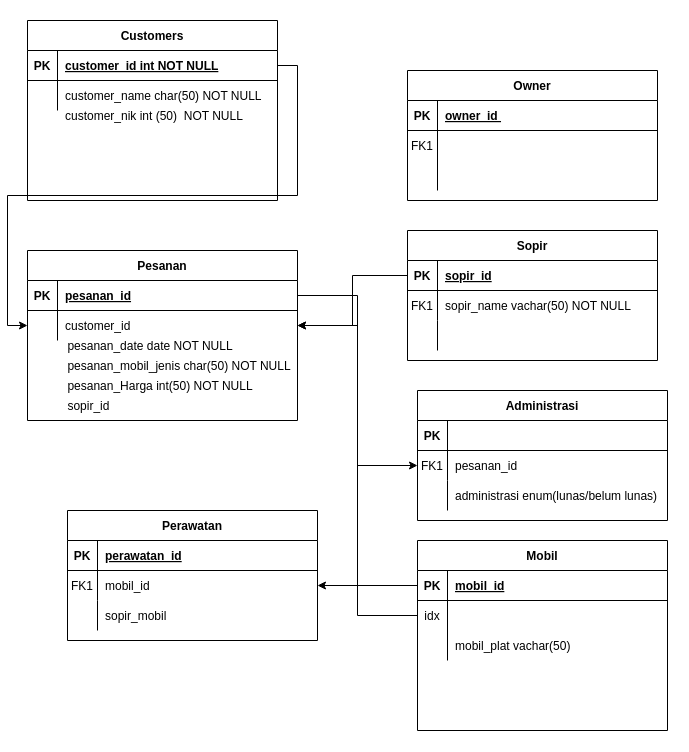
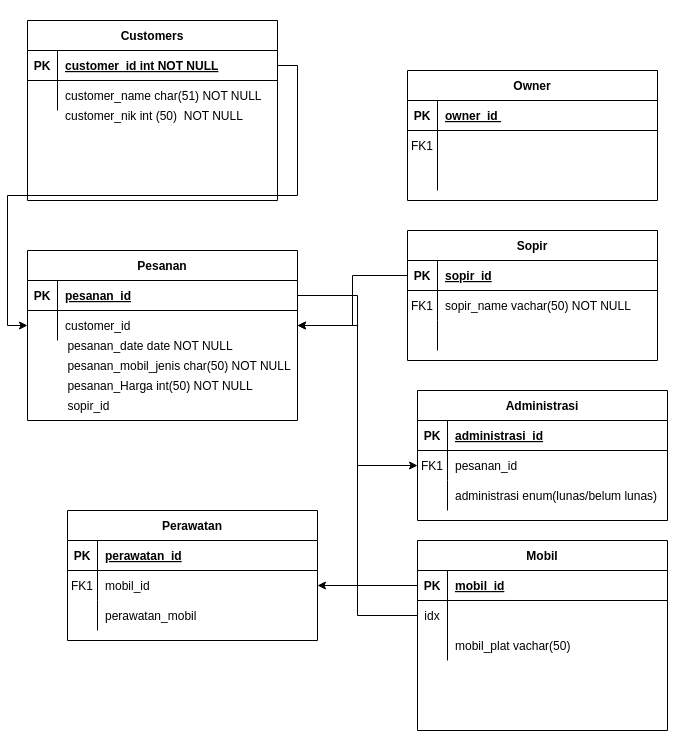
  <mxCell id="0" />
  <mxCell id="1" parent="0" />
  <mxCell id="2" value="Owner" style="shape=table;startSize=30;container=1;collapsible=1;childLayout=tableLayout;fixedRows=1;rowLines=0;fontStyle=1;align=center;resizeLast=1;" parent="1" vertex="1"><mxGeometry x="400" y="70" width="250" height="130" as="geometry" /></mxCell>
  <mxCell id="3" value="" style="shape=partialRectangle;collapsible=0;dropTarget=0;pointerEvents=0;fillColor=none;points=[[0,0.5],[1,0.5]];portConstraint=eastwest;top=0;left=0;right=0;bottom=1;" parent="2" vertex="1"><mxGeometry y="30" width="250" height="30" as="geometry" /></mxCell>
  <mxCell id="4" value="PK" style="shape=partialRectangle;overflow=hidden;connectable=0;fillColor=none;top=0;left=0;bottom=0;right=0;fontStyle=1;" parent="3" vertex="1"><mxGeometry width="30" height="30" as="geometry" /></mxCell>
  <mxCell id="5" value="owner_id  " style="shape=partialRectangle;overflow=hidden;connectable=0;fillColor=none;top=0;left=0;bottom=0;right=0;align=left;spacingLeft=6;fontStyle=5;" parent="3" vertex="1"><mxGeometry x="30" width="220" height="30" as="geometry" /></mxCell>
  <mxCell id="6" value="" style="shape=partialRectangle;collapsible=0;dropTarget=0;pointerEvents=0;fillColor=none;points=[[0,0.5],[1,0.5]];portConstraint=eastwest;top=0;left=0;right=0;bottom=0;" parent="2" vertex="1"><mxGeometry y="60" width="250" height="30" as="geometry" /></mxCell>
  <mxCell id="7" value="FK1" style="shape=partialRectangle;overflow=hidden;connectable=0;fillColor=none;top=0;left=0;bottom=0;right=0;" parent="6" vertex="1"><mxGeometry width="30" height="30" as="geometry" /></mxCell>
  <mxCell id="8" value="" style="shape=partialRectangle;collapsible=0;dropTarget=0;pointerEvents=0;fillColor=none;points=[[0,0.5],[1,0.5]];portConstraint=eastwest;top=0;left=0;right=0;bottom=0;" parent="2" vertex="1"><mxGeometry y="90" width="250" height="30" as="geometry" /></mxCell>
  <mxCell id="9" value="" style="shape=partialRectangle;overflow=hidden;connectable=0;fillColor=none;top=0;left=0;bottom=0;right=0;" parent="8" vertex="1"><mxGeometry width="30" height="30" as="geometry" /></mxCell>
  <mxCell id="10" value="" style="shape=partialRectangle;overflow=hidden;connectable=0;fillColor=none;top=0;left=0;bottom=0;right=0;align=left;spacingLeft=6;" parent="8" vertex="1"><mxGeometry x="30" width="220" height="30" as="geometry" /></mxCell>
  <mxCell id="11" value="Sopir" style="shape=table;startSize=30;container=1;collapsible=1;childLayout=tableLayout;fixedRows=1;rowLines=0;fontStyle=1;align=center;resizeLast=1;" parent="1" vertex="1"><mxGeometry x="400" y="230" width="250" height="130" as="geometry" /></mxCell>
  <mxCell id="12" value="" style="shape=partialRectangle;collapsible=0;dropTarget=0;pointerEvents=0;fillColor=none;points=[[0,0.5],[1,0.5]];portConstraint=eastwest;top=0;left=0;right=0;bottom=1;" parent="11" vertex="1"><mxGeometry y="30" width="250" height="30" as="geometry" /></mxCell>
  <mxCell id="13" value="PK" style="shape=partialRectangle;overflow=hidden;connectable=0;fillColor=none;top=0;left=0;bottom=0;right=0;fontStyle=1;" parent="12" vertex="1"><mxGeometry width="30" height="30" as="geometry" /></mxCell>
  <mxCell id="14" value="sopir_id" style="shape=partialRectangle;overflow=hidden;connectable=0;fillColor=none;top=0;left=0;bottom=0;right=0;align=left;spacingLeft=6;fontStyle=5;" parent="12" vertex="1"><mxGeometry x="30" width="220" height="30" as="geometry" /></mxCell>
  <mxCell id="15" value="" style="shape=partialRectangle;collapsible=0;dropTarget=0;pointerEvents=0;fillColor=none;points=[[0,0.5],[1,0.5]];portConstraint=eastwest;top=0;left=0;right=0;bottom=0;" parent="11" vertex="1"><mxGeometry y="60" width="250" height="30" as="geometry" /></mxCell>
  <mxCell id="16" value="FK1" style="shape=partialRectangle;overflow=hidden;connectable=0;fillColor=none;top=0;left=0;bottom=0;right=0;" parent="15" vertex="1"><mxGeometry width="30" height="30" as="geometry" /></mxCell>
  <mxCell id="17" value="sopir_name vachar(50) NOT NULL" style="shape=partialRectangle;overflow=hidden;connectable=0;fillColor=none;top=0;left=0;bottom=0;right=0;align=left;spacingLeft=6;" parent="15" vertex="1"><mxGeometry x="30" width="220" height="30" as="geometry" /></mxCell>
  <mxCell id="18" value="" style="shape=partialRectangle;collapsible=0;dropTarget=0;pointerEvents=0;fillColor=none;points=[[0,0.5],[1,0.5]];portConstraint=eastwest;top=0;left=0;right=0;bottom=0;" parent="11" vertex="1"><mxGeometry y="90" width="250" height="30" as="geometry" /></mxCell>
  <mxCell id="19" value="" style="shape=partialRectangle;overflow=hidden;connectable=0;fillColor=none;top=0;left=0;bottom=0;right=0;" parent="18" vertex="1"><mxGeometry width="30" height="30" as="geometry" /></mxCell>
  <mxCell id="20" value="" style="shape=partialRectangle;overflow=hidden;connectable=0;fillColor=none;top=0;left=0;bottom=0;right=0;align=left;spacingLeft=6;" parent="18" vertex="1"><mxGeometry x="30" width="220" height="30" as="geometry" /></mxCell>
  <mxCell id="21" style="edgeStyle=orthogonalEdgeStyle;rounded=0;orthogonalLoop=1;jettySize=auto;html=1;" edge="1" parent="1" source="37" target="28"><mxGeometry relative="1" as="geometry" /></mxCell>
  <mxCell id="22" value="" style="group" vertex="1" connectable="0" parent="1"><mxGeometry x="20" y="250" width="270" height="170" as="geometry" /></mxCell>
  <mxCell id="23" value="pesanan_date date NOT NULL" style="shape=partialRectangle;overflow=hidden;connectable=0;fillColor=none;top=0;left=0;bottom=0;right=0;align=left;spacingLeft=6;" vertex="1" parent="22"><mxGeometry x="32.4" y="80" width="237.6" height="30" as="geometry" /></mxCell>
  <mxCell id="24" value="Pesanan" style="shape=table;startSize=30;container=1;collapsible=1;childLayout=tableLayout;fixedRows=1;rowLines=0;fontStyle=1;align=center;resizeLast=1;" vertex="1" parent="22"><mxGeometry width="270" height="170" as="geometry" /></mxCell>
  <mxCell id="25" value="" style="shape=partialRectangle;collapsible=0;dropTarget=0;pointerEvents=0;fillColor=none;points=[[0,0.5],[1,0.5]];portConstraint=eastwest;top=0;left=0;right=0;bottom=1;" vertex="1" parent="24"><mxGeometry y="30" width="270" height="30" as="geometry" /></mxCell>
  <mxCell id="26" value="PK" style="shape=partialRectangle;overflow=hidden;connectable=0;fillColor=none;top=0;left=0;bottom=0;right=0;fontStyle=1;" vertex="1" parent="25"><mxGeometry width="30" height="30" as="geometry" /></mxCell>
  <mxCell id="27" value="pesanan_id" style="shape=partialRectangle;overflow=hidden;connectable=0;fillColor=none;top=0;left=0;bottom=0;right=0;align=left;spacingLeft=6;fontStyle=5;" vertex="1" parent="25"><mxGeometry x="30" width="240" height="30" as="geometry" /></mxCell>
  <mxCell id="28" value="" style="shape=partialRectangle;collapsible=0;dropTarget=0;pointerEvents=0;fillColor=none;points=[[0,0.5],[1,0.5]];portConstraint=eastwest;top=0;left=0;right=0;bottom=0;" vertex="1" parent="24"><mxGeometry y="60" width="270" height="30" as="geometry" /></mxCell>
  <mxCell id="29" value="" style="shape=partialRectangle;overflow=hidden;connectable=0;fillColor=none;top=0;left=0;bottom=0;right=0;" vertex="1" parent="28"><mxGeometry width="30" height="30" as="geometry" /></mxCell>
  <mxCell id="30" value="customer_id" style="shape=partialRectangle;overflow=hidden;connectable=0;fillColor=none;top=0;left=0;bottom=0;right=0;align=left;spacingLeft=6;" vertex="1" parent="28"><mxGeometry x="30" width="240" height="30" as="geometry" /></mxCell>
  <mxCell id="31" value="pesanan_mobil_jenis char(50) NOT NULL" style="shape=partialRectangle;overflow=hidden;connectable=0;fillColor=none;top=0;left=0;bottom=0;right=0;align=left;spacingLeft=6;" vertex="1" parent="22"><mxGeometry x="32.4" y="100" width="237.6" height="30" as="geometry" /></mxCell>
  <mxCell id="32" value="pesanan_Harga int(50) NOT NULL" style="shape=partialRectangle;overflow=hidden;connectable=0;fillColor=none;top=0;left=0;bottom=0;right=0;align=left;spacingLeft=6;" vertex="1" parent="22"><mxGeometry x="32.4" y="120" width="237.6" height="30" as="geometry" /></mxCell>
  <mxCell id="33" value="sopir_id" style="shape=partialRectangle;overflow=hidden;connectable=0;fillColor=none;top=0;left=0;bottom=0;right=0;align=left;spacingLeft=6;" vertex="1" parent="22"><mxGeometry x="32.4" y="140" width="237.6" height="30" as="geometry" /></mxCell>
  <mxCell id="34" value="" style="group" vertex="1" connectable="0" parent="1"><mxGeometry x="20" y="20" width="250" height="180" as="geometry" /></mxCell>
  <mxCell id="35" value="customer_nik int (50)  NOT NULL" style="shape=partialRectangle;overflow=hidden;connectable=0;fillColor=none;top=0;left=0;bottom=0;right=0;align=left;spacingLeft=6;" vertex="1" parent="34"><mxGeometry x="30" y="80" width="220" height="30" as="geometry" /></mxCell>
  <mxCell id="36" value="Customers" style="shape=table;startSize=30;container=1;collapsible=1;childLayout=tableLayout;fixedRows=1;rowLines=0;fontStyle=1;align=center;resizeLast=1;" parent="34" vertex="1"><mxGeometry width="250" height="180" as="geometry" /></mxCell>
  <mxCell id="37" value="" style="shape=partialRectangle;collapsible=0;dropTarget=0;pointerEvents=0;fillColor=none;points=[[0,0.5],[1,0.5]];portConstraint=eastwest;top=0;left=0;right=0;bottom=1;" parent="36" vertex="1"><mxGeometry y="30" width="250" height="30" as="geometry" /></mxCell>
  <mxCell id="38" value="PK" style="shape=partialRectangle;overflow=hidden;connectable=0;fillColor=none;top=0;left=0;bottom=0;right=0;fontStyle=1;" parent="37" vertex="1"><mxGeometry width="30" height="30" as="geometry" /></mxCell>
  <mxCell id="39" value="customer_id int NOT NULL " style="shape=partialRectangle;overflow=hidden;connectable=0;fillColor=none;top=0;left=0;bottom=0;right=0;align=left;spacingLeft=6;fontStyle=5;" parent="37" vertex="1"><mxGeometry x="30" width="220" height="30" as="geometry" /></mxCell>
  <mxCell id="40" value="" style="shape=partialRectangle;collapsible=0;dropTarget=0;pointerEvents=0;fillColor=none;points=[[0,0.5],[1,0.5]];portConstraint=eastwest;top=0;left=0;right=0;bottom=0;" parent="36" vertex="1"><mxGeometry y="60" width="250" height="30" as="geometry" /></mxCell>
  <mxCell id="41" value="" style="shape=partialRectangle;overflow=hidden;connectable=0;fillColor=none;top=0;left=0;bottom=0;right=0;" parent="40" vertex="1"><mxGeometry width="30" height="30" as="geometry" /></mxCell>
- <mxCell id="42" value="customer_name char(50) NOT NULL" style="shape=partialRectangle;overflow=hidden;connectable=0;fillColor=none;top=0;left=0;bottom=0;right=0;align=left;spacingLeft=6;" parent="40" vertex="1"><mxGeometry x="30" width="220" height="30" as="geometry" /></mxCell>
+ <mxCell id="42" value="customer_name char(51) NOT NULL" style="shape=partialRectangle;overflow=hidden;connectable=0;fillColor=none;top=0;left=0;bottom=0;right=0;align=left;spacingLeft=6;" parent="40" vertex="1"><mxGeometry x="30" width="220" height="30" as="geometry" /></mxCell>
  <mxCell id="43" value="Administrasi" style="shape=table;startSize=30;container=1;collapsible=1;childLayout=tableLayout;fixedRows=1;rowLines=0;fontStyle=1;align=center;resizeLast=1;" vertex="1" parent="1"><mxGeometry x="410" y="390" width="250" height="130" as="geometry" /></mxCell>
  <mxCell id="44" value="" style="shape=partialRectangle;collapsible=0;dropTarget=0;pointerEvents=0;fillColor=none;points=[[0,0.5],[1,0.5]];portConstraint=eastwest;top=0;left=0;right=0;bottom=1;" vertex="1" parent="43"><mxGeometry y="30" width="250" height="30" as="geometry" /></mxCell>
  <mxCell id="45" value="PK" style="shape=partialRectangle;overflow=hidden;connectable=0;fillColor=none;top=0;left=0;bottom=0;right=0;fontStyle=1;" vertex="1" parent="44"><mxGeometry width="30" height="30" as="geometry" /></mxCell>
+ <mxCell id="46" value="administrasi_id" style="shape=partialRectangle;overflow=hidden;connectable=0;fillColor=none;top=0;left=0;bottom=0;right=0;align=left;spacingLeft=6;fontStyle=5;" vertex="1" parent="44"><mxGeometry x="30" width="220" height="30" as="geometry" /></mxCell>
  <mxCell id="47" value="" style="shape=partialRectangle;collapsible=0;dropTarget=0;pointerEvents=0;fillColor=none;points=[[0,0.5],[1,0.5]];portConstraint=eastwest;top=0;left=0;right=0;bottom=0;" vertex="1" parent="43"><mxGeometry y="60" width="250" height="30" as="geometry" /></mxCell>
  <mxCell id="48" value="FK1" style="shape=partialRectangle;overflow=hidden;connectable=0;fillColor=none;top=0;left=0;bottom=0;right=0;" vertex="1" parent="47"><mxGeometry width="30" height="30" as="geometry" /></mxCell>
  <mxCell id="49" value="pesanan_id" style="shape=partialRectangle;overflow=hidden;connectable=0;fillColor=none;top=0;left=0;bottom=0;right=0;align=left;spacingLeft=6;" vertex="1" parent="47"><mxGeometry x="30" width="220" height="30" as="geometry" /></mxCell>
  <mxCell id="50" value="" style="shape=partialRectangle;collapsible=0;dropTarget=0;pointerEvents=0;fillColor=none;points=[[0,0.5],[1,0.5]];portConstraint=eastwest;top=0;left=0;right=0;bottom=0;" vertex="1" parent="43"><mxGeometry y="90" width="250" height="30" as="geometry" /></mxCell>
  <mxCell id="51" value="" style="shape=partialRectangle;overflow=hidden;connectable=0;fillColor=none;top=0;left=0;bottom=0;right=0;" vertex="1" parent="50"><mxGeometry width="30" height="30" as="geometry" /></mxCell>
  <mxCell id="52" value="administrasi enum(lunas/belum lunas)" style="shape=partialRectangle;overflow=hidden;connectable=0;fillColor=none;top=0;left=0;bottom=0;right=0;align=left;spacingLeft=6;" vertex="1" parent="50"><mxGeometry x="30" width="220" height="30" as="geometry" /></mxCell>
  <mxCell id="53" style="edgeStyle=orthogonalEdgeStyle;rounded=0;orthogonalLoop=1;jettySize=auto;html=1;entryX=0;entryY=0.5;entryDx=0;entryDy=0;" edge="1" parent="1" source="25" target="47"><mxGeometry relative="1" as="geometry" /></mxCell>
  <mxCell id="54" style="edgeStyle=orthogonalEdgeStyle;rounded=0;orthogonalLoop=1;jettySize=auto;html=1;entryX=1;entryY=0.5;entryDx=0;entryDy=0;" edge="1" parent="1" source="12" target="28"><mxGeometry relative="1" as="geometry" /></mxCell>
  <mxCell id="55" value="Perawatan" style="shape=table;startSize=30;container=1;collapsible=1;childLayout=tableLayout;fixedRows=1;rowLines=0;fontStyle=1;align=center;resizeLast=1;" vertex="1" parent="1"><mxGeometry x="60" y="510" width="250" height="130" as="geometry" /></mxCell>
  <mxCell id="56" value="" style="shape=partialRectangle;collapsible=0;dropTarget=0;pointerEvents=0;fillColor=none;points=[[0,0.5],[1,0.5]];portConstraint=eastwest;top=0;left=0;right=0;bottom=1;" vertex="1" parent="55"><mxGeometry y="30" width="250" height="30" as="geometry" /></mxCell>
  <mxCell id="57" value="PK" style="shape=partialRectangle;overflow=hidden;connectable=0;fillColor=none;top=0;left=0;bottom=0;right=0;fontStyle=1;" vertex="1" parent="56"><mxGeometry width="30" height="30" as="geometry" /></mxCell>
  <mxCell id="58" value="perawatan_id" style="shape=partialRectangle;overflow=hidden;connectable=0;fillColor=none;top=0;left=0;bottom=0;right=0;align=left;spacingLeft=6;fontStyle=5;" vertex="1" parent="56"><mxGeometry x="30" width="220" height="30" as="geometry" /></mxCell>
  <mxCell id="59" value="" style="shape=partialRectangle;collapsible=0;dropTarget=0;pointerEvents=0;fillColor=none;points=[[0,0.5],[1,0.5]];portConstraint=eastwest;top=0;left=0;right=0;bottom=0;" vertex="1" parent="55"><mxGeometry y="60" width="250" height="30" as="geometry" /></mxCell>
  <mxCell id="60" value="FK1" style="shape=partialRectangle;overflow=hidden;connectable=0;fillColor=none;top=0;left=0;bottom=0;right=0;" vertex="1" parent="59"><mxGeometry width="30" height="30" as="geometry" /></mxCell>
  <mxCell id="61" value="mobil_id" style="shape=partialRectangle;overflow=hidden;connectable=0;fillColor=none;top=0;left=0;bottom=0;right=0;align=left;spacingLeft=6;" vertex="1" parent="59"><mxGeometry x="30" width="220" height="30" as="geometry" /></mxCell>
  <mxCell id="62" value="" style="shape=partialRectangle;collapsible=0;dropTarget=0;pointerEvents=0;fillColor=none;points=[[0,0.5],[1,0.5]];portConstraint=eastwest;top=0;left=0;right=0;bottom=0;" vertex="1" parent="55"><mxGeometry y="90" width="250" height="30" as="geometry" /></mxCell>
  <mxCell id="63" value="" style="shape=partialRectangle;overflow=hidden;connectable=0;fillColor=none;top=0;left=0;bottom=0;right=0;" vertex="1" parent="62"><mxGeometry width="30" height="30" as="geometry" /></mxCell>
- <mxCell id="64" value="sopir_mobil" style="shape=partialRectangle;overflow=hidden;connectable=0;fillColor=none;top=0;left=0;bottom=0;right=0;align=left;spacingLeft=6;" vertex="1" parent="62"><mxGeometry x="30" width="220" height="30" as="geometry" /></mxCell>
+ <mxCell id="64" value="perawatan_mobil" style="shape=partialRectangle;overflow=hidden;connectable=0;fillColor=none;top=0;left=0;bottom=0;right=0;align=left;spacingLeft=6;" vertex="1" parent="62"><mxGeometry x="30" width="220" height="30" as="geometry" /></mxCell>
  <mxCell id="65" value="Mobil" style="shape=table;startSize=30;container=1;collapsible=1;childLayout=tableLayout;fixedRows=1;rowLines=0;fontStyle=1;align=center;resizeLast=1;" vertex="1" parent="1"><mxGeometry x="410" y="540" width="250" height="190" as="geometry" /></mxCell>
  <mxCell id="66" value="" style="shape=partialRectangle;collapsible=0;dropTarget=0;pointerEvents=0;fillColor=none;points=[[0,0.5],[1,0.5]];portConstraint=eastwest;top=0;left=0;right=0;bottom=1;" vertex="1" parent="65"><mxGeometry y="30" width="250" height="30" as="geometry" /></mxCell>
  <mxCell id="67" value="PK" style="shape=partialRectangle;overflow=hidden;connectable=0;fillColor=none;top=0;left=0;bottom=0;right=0;fontStyle=1;" vertex="1" parent="66"><mxGeometry width="30" height="30" as="geometry" /></mxCell>
  <mxCell id="68" value="mobil_id" style="shape=partialRectangle;overflow=hidden;connectable=0;fillColor=none;top=0;left=0;bottom=0;right=0;align=left;spacingLeft=6;fontStyle=5;" vertex="1" parent="66"><mxGeometry x="30" width="220" height="30" as="geometry" /></mxCell>
  <mxCell id="69" value="" style="shape=partialRectangle;collapsible=0;dropTarget=0;pointerEvents=0;fillColor=none;points=[[0,0.5],[1,0.5]];portConstraint=eastwest;top=0;left=0;right=0;bottom=0;" vertex="1" parent="65"><mxGeometry y="60" width="250" height="30" as="geometry" /></mxCell>
  <mxCell id="70" value="idx" style="shape=partialRectangle;overflow=hidden;connectable=0;fillColor=none;top=0;left=0;bottom=0;right=0;" vertex="1" parent="69"><mxGeometry width="30" height="30" as="geometry" /></mxCell>
  <mxCell id="71" value="" style="shape=partialRectangle;collapsible=0;dropTarget=0;pointerEvents=0;fillColor=none;points=[[0,0.5],[1,0.5]];portConstraint=eastwest;top=0;left=0;right=0;bottom=0;" vertex="1" parent="65"><mxGeometry y="90" width="250" height="30" as="geometry" /></mxCell>
  <mxCell id="72" value="" style="shape=partialRectangle;overflow=hidden;connectable=0;fillColor=none;top=0;left=0;bottom=0;right=0;" vertex="1" parent="71"><mxGeometry width="30" height="30" as="geometry" /></mxCell>
  <mxCell id="73" value="mobil_plat vachar(50)" style="shape=partialRectangle;overflow=hidden;connectable=0;fillColor=none;top=0;left=0;bottom=0;right=0;align=left;spacingLeft=6;" vertex="1" parent="71"><mxGeometry x="30" width="220" height="30" as="geometry" /></mxCell>
  <mxCell id="74" value="" style="shape=partialRectangle;collapsible=0;dropTarget=0;pointerEvents=0;fillColor=none;points=[[0,0.5],[1,0.5]];portConstraint=eastwest;top=0;left=0;right=0;bottom=0;" vertex="1" parent="1"><mxGeometry x="410" y="660" width="250" height="30" as="geometry" /></mxCell>
  <mxCell id="75" value="" style="shape=partialRectangle;overflow=hidden;connectable=0;fillColor=none;top=0;left=0;bottom=0;right=0;" vertex="1" parent="74"><mxGeometry width="30" height="30" as="geometry" /></mxCell>
  <mxCell id="76" value="" style="shape=partialRectangle;overflow=hidden;connectable=0;fillColor=none;top=0;left=0;bottom=0;right=0;align=left;spacingLeft=6;" vertex="1" parent="74"><mxGeometry x="30" width="220" height="30" as="geometry" /></mxCell>
  <mxCell id="77" style="edgeStyle=orthogonalEdgeStyle;rounded=0;orthogonalLoop=1;jettySize=auto;html=1;entryX=1;entryY=0.5;entryDx=0;entryDy=0;" edge="1" parent="1" source="66" target="59"><mxGeometry relative="1" as="geometry" /></mxCell>
  <mxCell id="78" style="edgeStyle=orthogonalEdgeStyle;rounded=0;orthogonalLoop=1;jettySize=auto;html=1;entryX=1;entryY=0.5;entryDx=0;entryDy=0;" edge="1" parent="1" source="69" target="28"><mxGeometry relative="1" as="geometry" /></mxCell>
